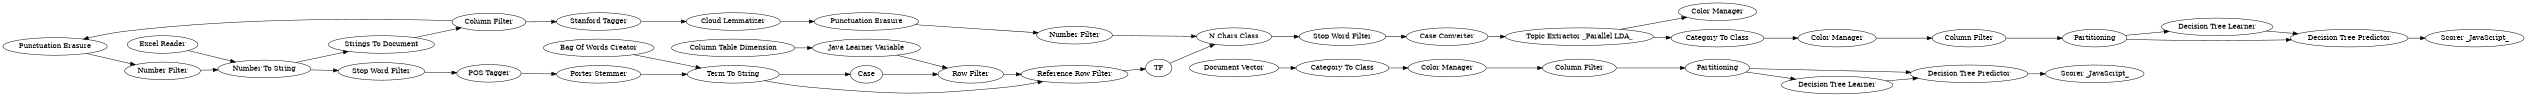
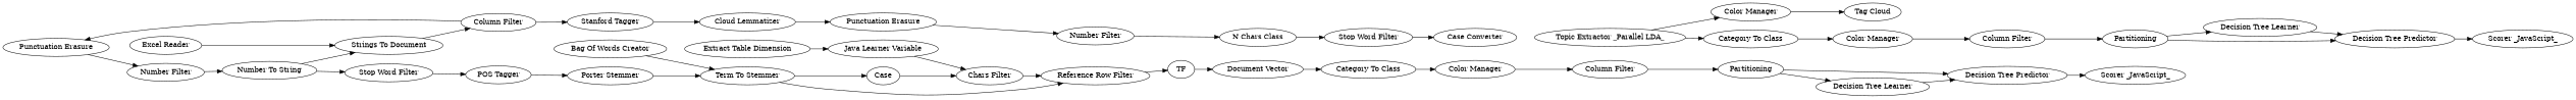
  digraph {
    rankdir=LR
    n1 [label="Punctuation Erasure"]
    n2 [label="Number Filter"]
    n3 [label="Number To String"]
    n4 [label="Strings To Document"]
    n5 [label="Stop Word Filter"]
    n6 [label="Case Converter"]
    n7 [label="Topic Extractor _Parallel LDA_"]
    n8 [label="Category To Class"]
    n9 [label="Color Manager"]
    n10 [label="Color Manager"]
+   n11 [label="Tag Cloud"]
    n12 [label="Column Filter"]
    n13 [label="POS Tagger"]
    n14 [label="Stanford Tagger"]
    n15 [label="N Chars Class"]
    n16 [label="Stop Word Filter"]
    n17 [label="Column Filter"]
    n18 [label="Porter Stemmer"]
-   n19 [label="Term To String"]
-   n20 [label="Column Table Dimension"]
+   n19 [label="Term To Stemmer"]
+   n20 [label="Extract Table Dimension"]
    n21 [label="Java Learner Variable"]
-   n22 [label="Row Filter"]
+   n22 [label="Chars Filter"]
    n23 [label="Reference Row Filter"]
    n24 [label=TF]
    n25 [label=Partitioning]
    n26 [label="Decision Tree Predictor"]
    n27 [label="Decision Tree Learner"]
    n28 [label="Scorer _JavaScript_"]
    n29 [label="Document Vector"]
    n30 [label="Category To Class"]
    n31 [label="Color Manager"]
    n32 [label="Column Filter"]
    n33 [label="Decision Tree Learner"]
    n34 [label="Decision Tree Predictor"]
    n35 [label="Scorer _JavaScript_"]
    n36 [label="Cloud Lemmatizer"]
    n37 [label="Punctuation Erasure"]
    n38 [label="Excel Reader"]
    n39 [label=Case]
    n40 [label="Number Filter"]
    n41 [label=Partitioning]
    n42 [label="Bag Of Words Creator"]
    n1 -> n2
    n2 -> n3
    n3 -> n4
    n3 -> n5
    n4 -> n12
    n5 -> n13
-   n6 -> n7
    n7 -> n8
    n7 -> n9
    n8 -> n10
+   n9 -> n11
    n10 -> n17
    n12 -> n1
    n12 -> n14
    n13 -> n18
    n14 -> n36
    n15 -> n16
    n16 -> n6
    n17 -> n41
    n18 -> n19
    n19 -> n23
    n19 -> n39
    n20 -> n21
    n21 -> n22
    n22 -> n23
    n23 -> n24
-   n24 -> n15
+   n24 -> n29
    n25 -> n26
    n25 -> n27
    n26 -> n28
    n27 -> n26
    n29 -> n30
    n30 -> n31
    n31 -> n32
    n32 -> n25
    n33 -> n34
    n34 -> n35
    n36 -> n37
    n37 -> n40
-   n38 -> n3
+   n38 -> n4
    n39 -> n22
    n40 -> n15
    n41 -> n33
    n41 -> n34
    n42 -> n19
  }
